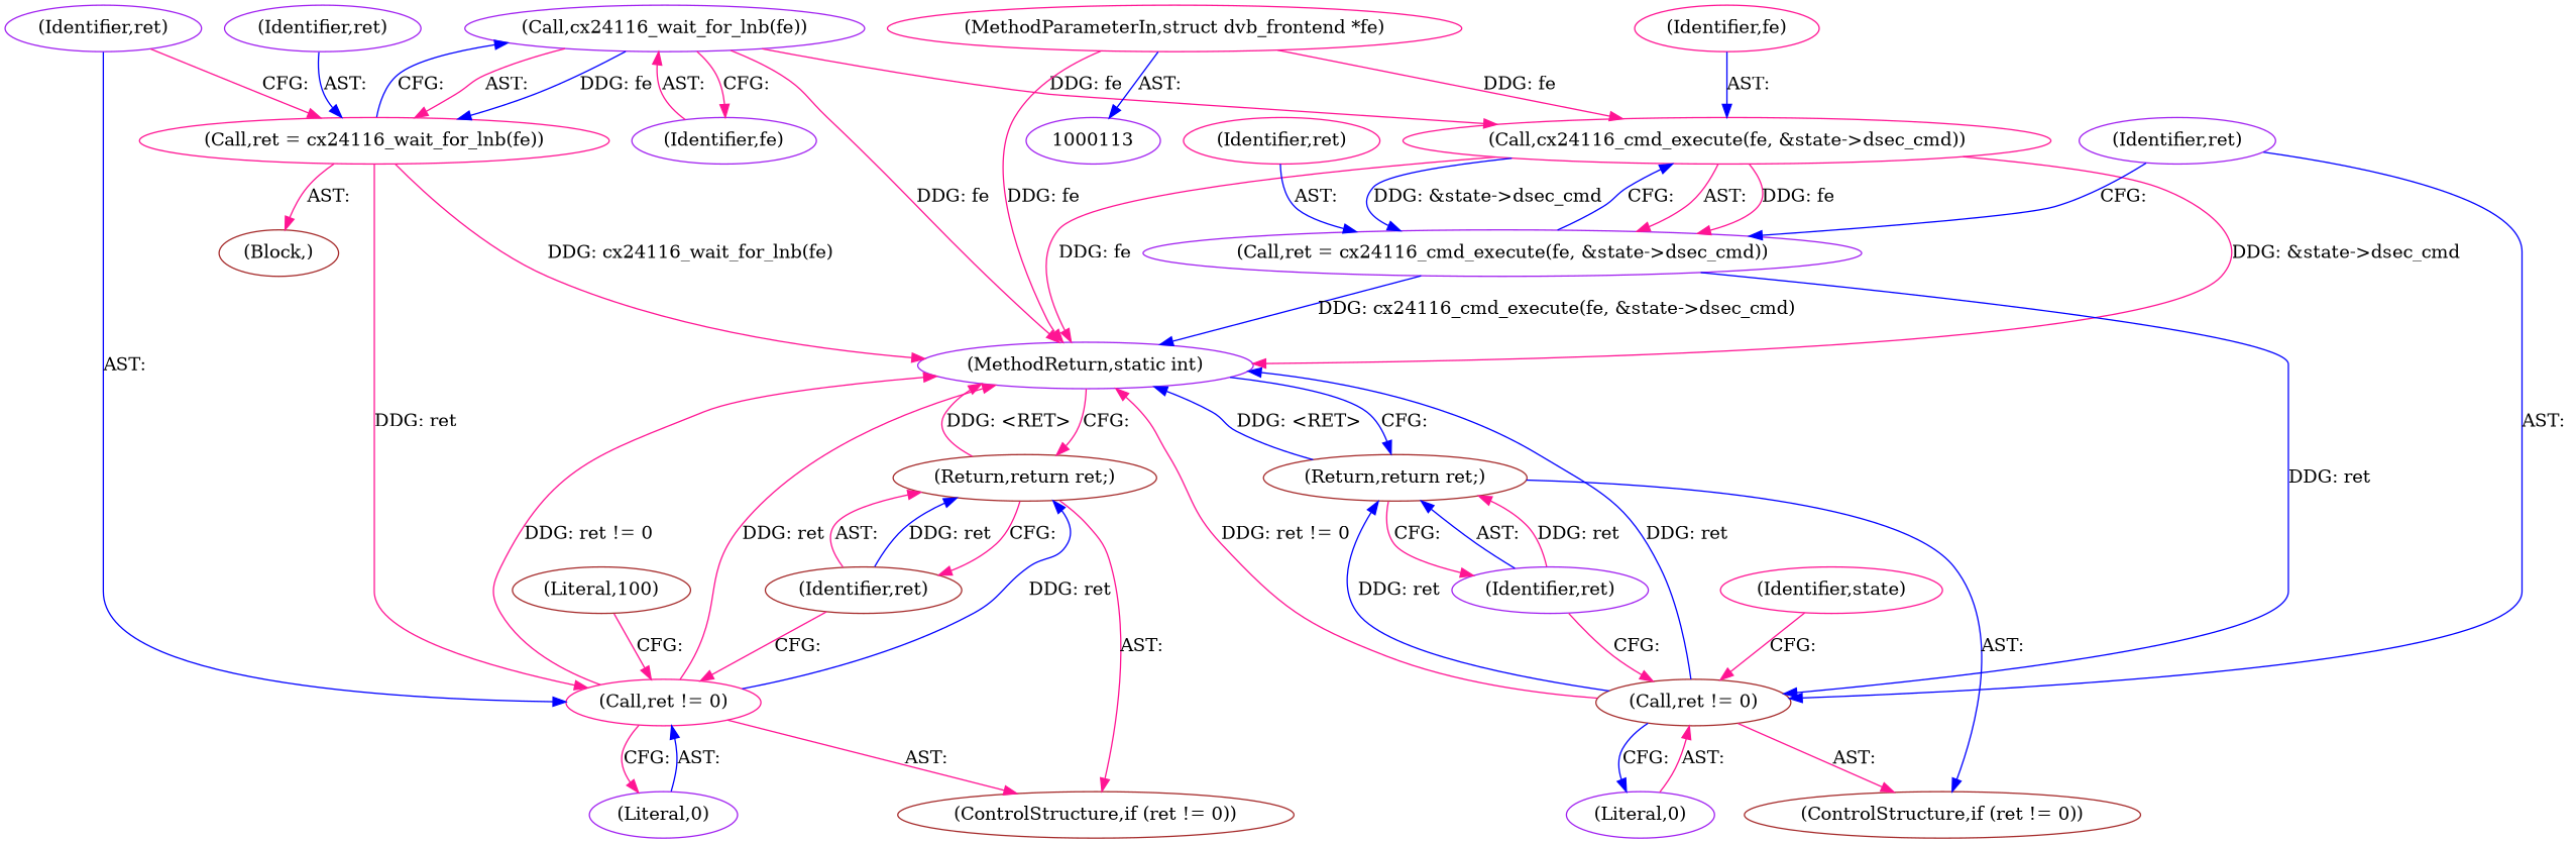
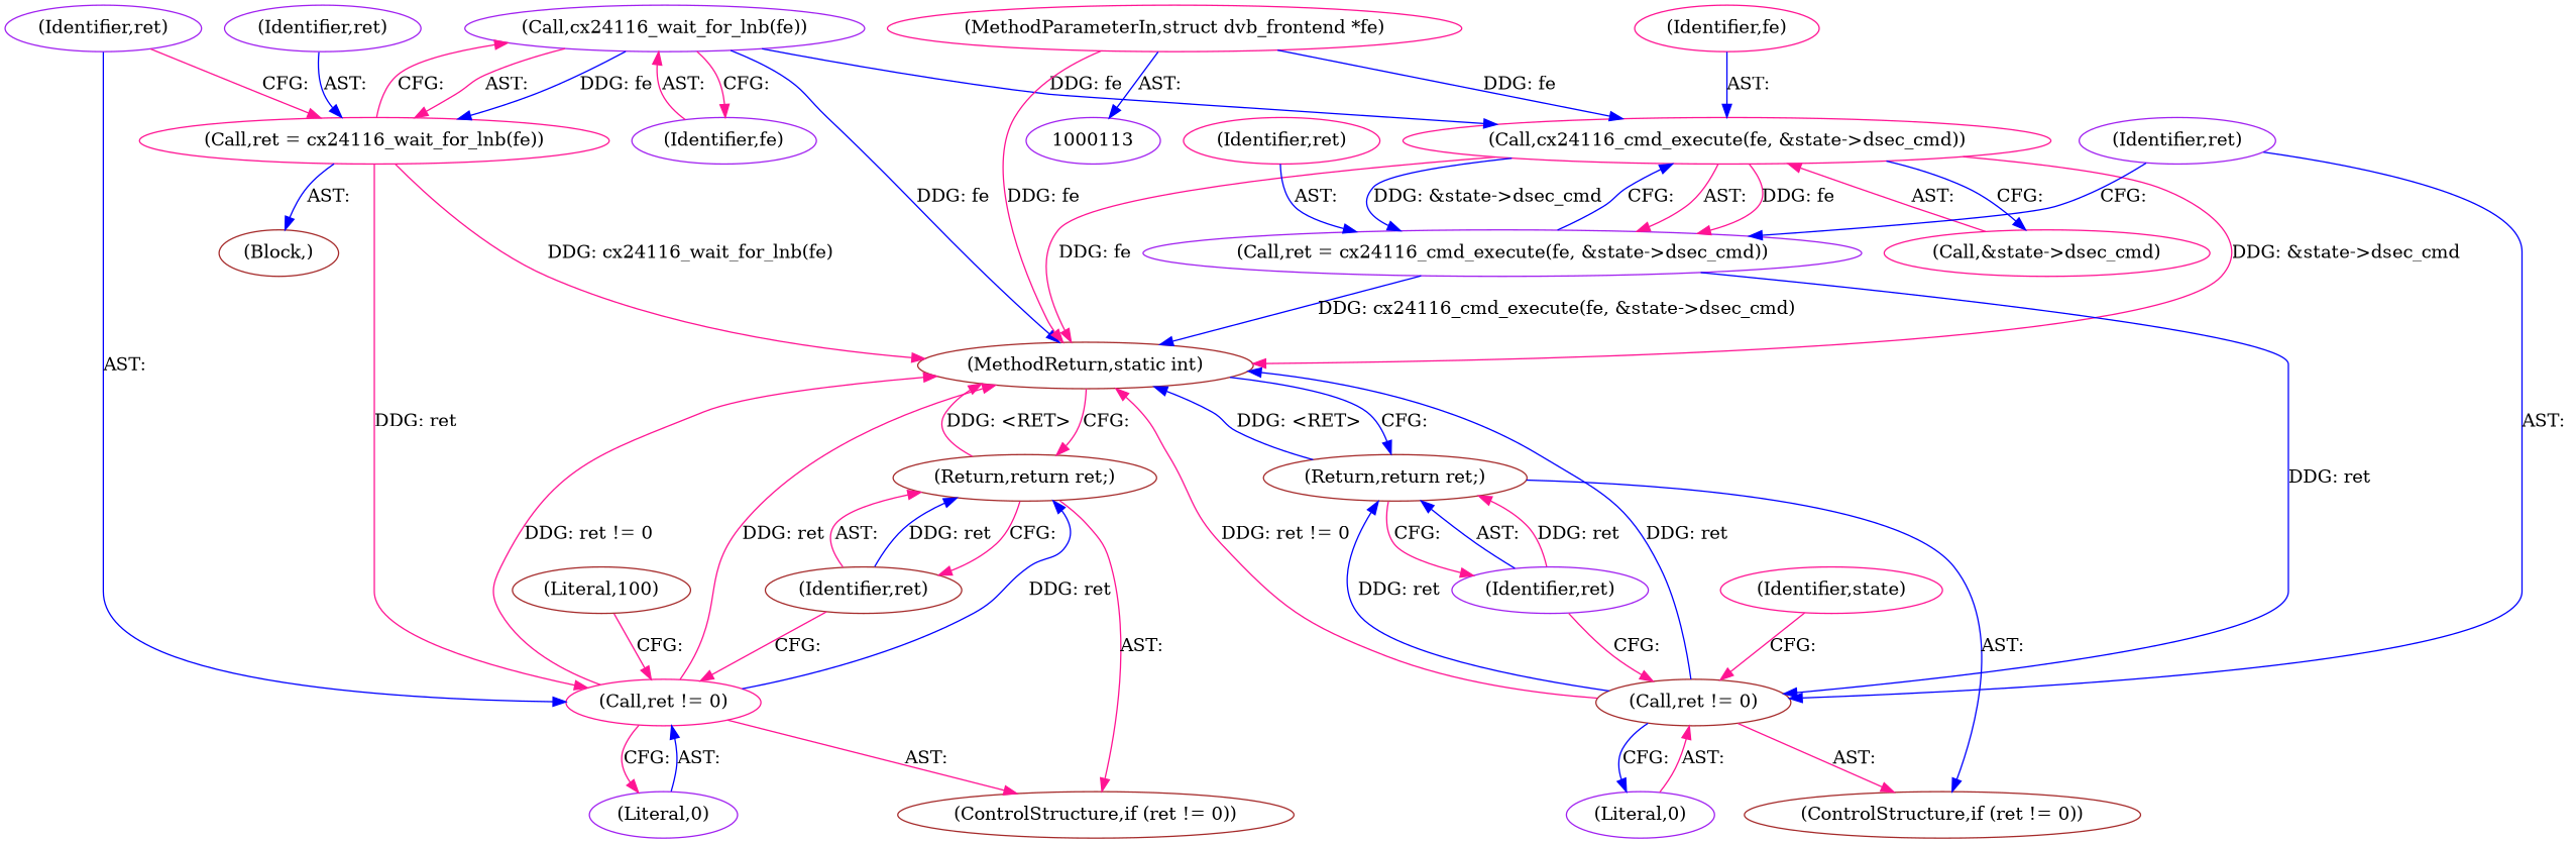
  digraph {
    node [color=purple]
    edge [color=deeppink]
    n1 [label="(Call,cx24116_wait_for_lnb(fe))"]
    n2 [color=deeppink label="(Call,ret = cx24116_wait_for_lnb(fe))"]
    n3 [color=deeppink label="(Call,cx24116_cmd_execute(fe, &state->dsec_cmd))"]
-   n4 [label="(MethodReturn,static int)"]
+   n4 [color=brown label="(MethodReturn,static int)"]
    n5 [label="(Identifier,fe)"]
    n6 [color=deeppink label="(Call,ret != 0)"]
    n7 [color=brown label="(Block,)"]
    n8 [label="(Call,ret = cx24116_cmd_execute(fe, &state->dsec_cmd))"]
+   n9 [color=deeppink label="(Call,&state->dsec_cmd)"]
    n10 [color=brown label="(Return,return ret;)"]
    n11 [color=brown label="(Return,return ret;)"]
    n12 [color=deeppink label="(MethodParameterIn,struct dvb_frontend *fe)"]
    1000113
    n14 [color=brown label="(ControlStructure,if (ret != 0))"]
    n15 [label="(Literal,0)"]
    n16 [color=brown label="(Identifier,ret)"]
    n17 [color=brown label="(Call,ret != 0)"]
    n18 [color=brown label="(ControlStructure,if (ret != 0))"]
    n19 [label="(Literal,0)"]
    n20 [label="(Identifier,ret)"]
    n21 [color=brown label="(Literal,100)"]
    n22 [label="(Identifier,ret)"]
    n23 [color=deeppink label="(Identifier,ret)"]
    n24 [label="(Identifier,ret)"]
    n25 [label="(Identifier,ret)"]
    n26 [color=deeppink label="(Identifier,state)"]
    n27 [color=deeppink label="(Identifier,fe)"]
    n1 -> n2 [label="AST: "]
    n1 -> n2 [color=blue label="DDG: fe"]
-   n1 -> n3 [label="DDG: fe"]
-   n1 -> n4 [label="DDG: fe"]
+   n1 -> n3 [color=blue label="DDG: fe"]
+   n1 -> n4 [color=blue label="DDG: fe"]
    n1 -> n5 [label="CFG: "]
-   n2 -> n1 [color=blue label="CFG: "]
+   n2 -> n1 [label="CFG: "]
    n2 -> n4 [label="DDG: cx24116_wait_for_lnb(fe)"]
    n2 -> n6 [label="DDG: ret"]
-   n2 -> n7 [label="AST: "]
+   n2 -> n7 [color=blue label="AST: "]
    n3 -> n4 [label="DDG: fe"]
    n3 -> n4 [label="DDG: &state->dsec_cmd"]
    n3 -> n8 [label="AST: "]
    n3 -> n8 [label="DDG: fe"]
    n3 -> n8 [color=blue label="DDG: &state->dsec_cmd"]
+   n3 -> n9 [color=blue label="CFG: "]
    n4 -> n10 [label="CFG: "]
    n4 -> n11 [color=blue label="CFG: "]
    n5 -> n1 [label="AST: "]
    n6 -> n4 [label="DDG: ret != 0"]
    n6 -> n4 [label="DDG: ret"]
    n6 -> n10 [color=blue label="DDG: ret"]
    n6 -> n14 [label="AST: "]
    n6 -> n15 [label="CFG: "]
    n8 -> n3 [color=blue label="CFG: "]
    n8 -> n4 [color=blue label="DDG: cx24116_cmd_execute(fe, &state->dsec_cmd)"]
    n8 -> n17 [color=blue label="DDG: ret"]
+   n9 -> n3 [label="AST: "]
    n10 -> n4 [label="DDG: <RET>"]
    n10 -> n14 [label="AST: "]
    n10 -> n16 [label="CFG: "]
    n11 -> n4 [color=blue label="DDG: <RET>"]
    n11 -> n18 [color=blue label="AST: "]
    n11 -> n20 [label="CFG: "]
-   n12 -> n3 [label="DDG: fe"]
+   n12 -> n3 [color=blue label="DDG: fe"]
    n12 -> n4 [label="DDG: fe"]
    n12 -> 1000113 [color=blue label="AST: "]
    n15 -> n6 [color=blue label="AST: "]
    n16 -> n6 [label="CFG: "]
    n16 -> n10 [label="AST: "]
    n16 -> n10 [color=blue label="DDG: ret"]
    n17 -> n4 [color=blue label="DDG: ret"]
    n17 -> n4 [label="DDG: ret != 0"]
    n17 -> n11 [color=blue label="DDG: ret"]
    n17 -> n18 [label="AST: "]
    n17 -> n19 [color=blue label="CFG: "]
    n19 -> n17 [label="AST: "]
    n20 -> n11 [color=blue label="AST: "]
    n20 -> n11 [label="DDG: ret"]
    n20 -> n17 [label="CFG: "]
    n21 -> n6 [label="CFG: "]
    n22 -> n2 [label="CFG: "]
    n22 -> n6 [color=blue label="AST: "]
    n23 -> n8 [color=blue label="AST: "]
    n24 -> n8 [color=blue label="CFG: "]
    n24 -> n17 [color=blue label="AST: "]
    n25 -> n2 [color=blue label="AST: "]
    n26 -> n17 [label="CFG: "]
    n27 -> n3 [color=blue label="AST: "]
  }
